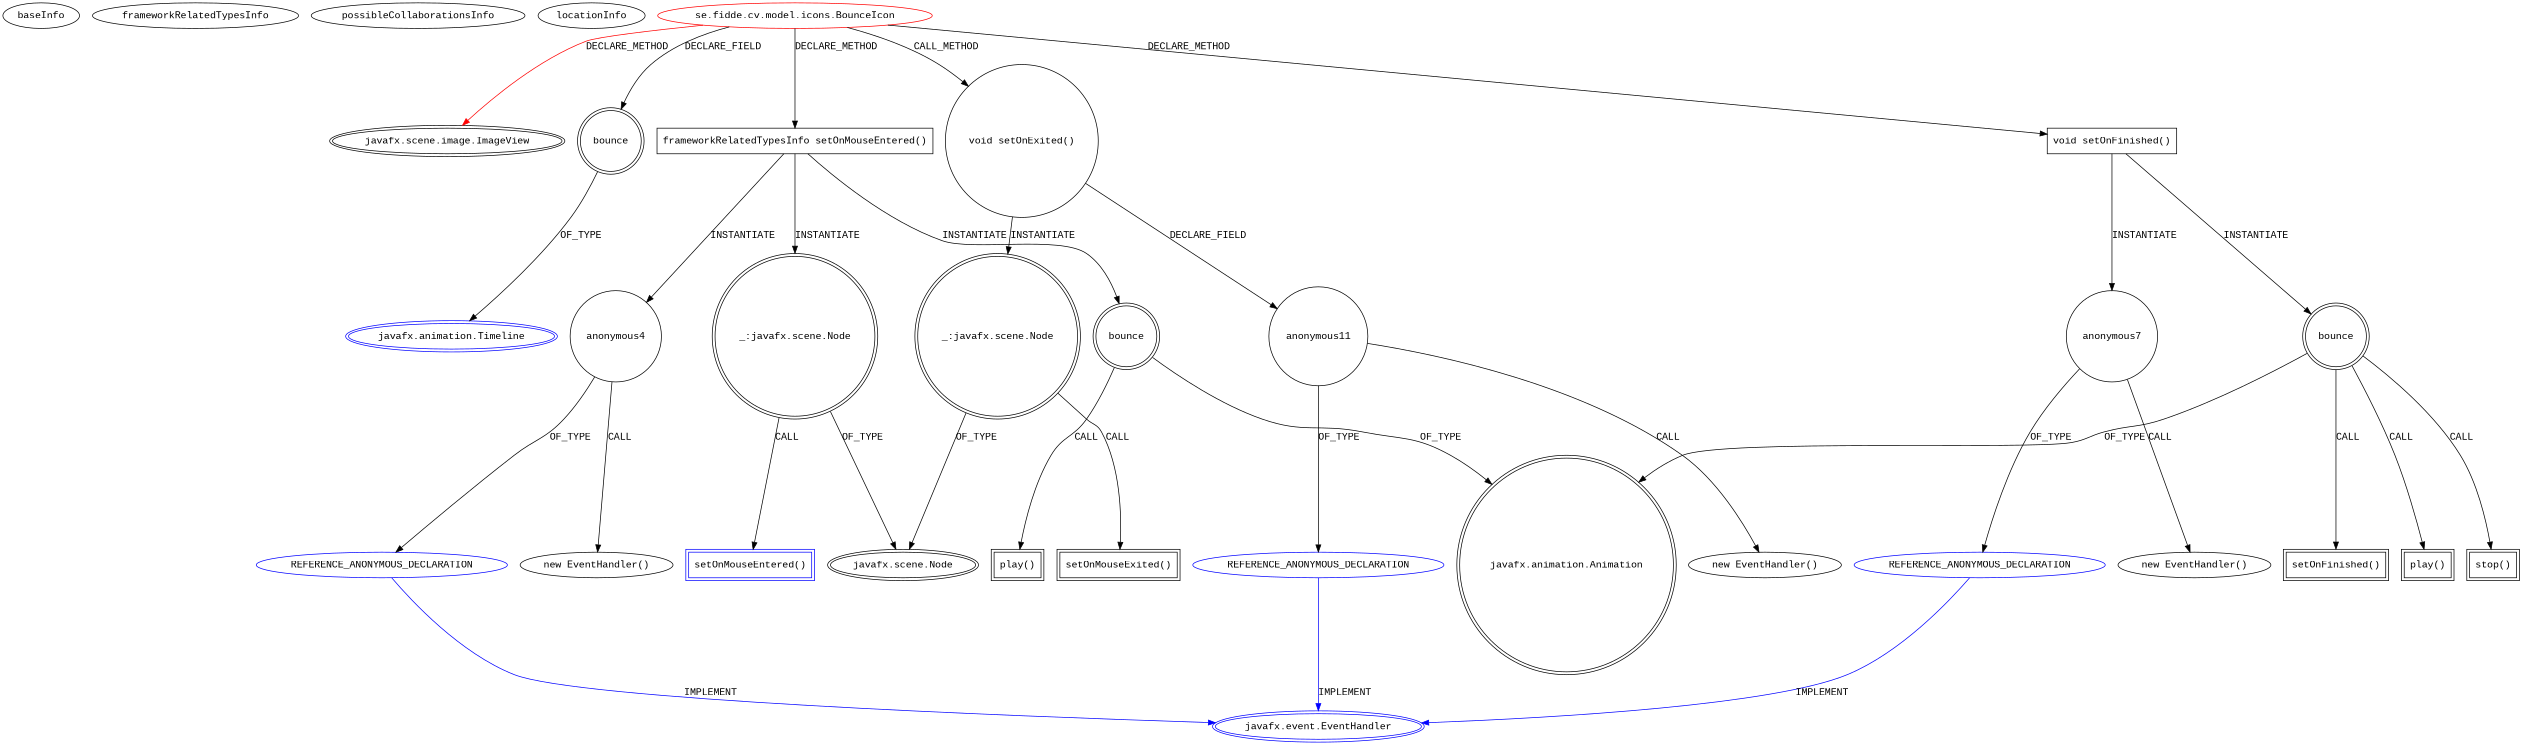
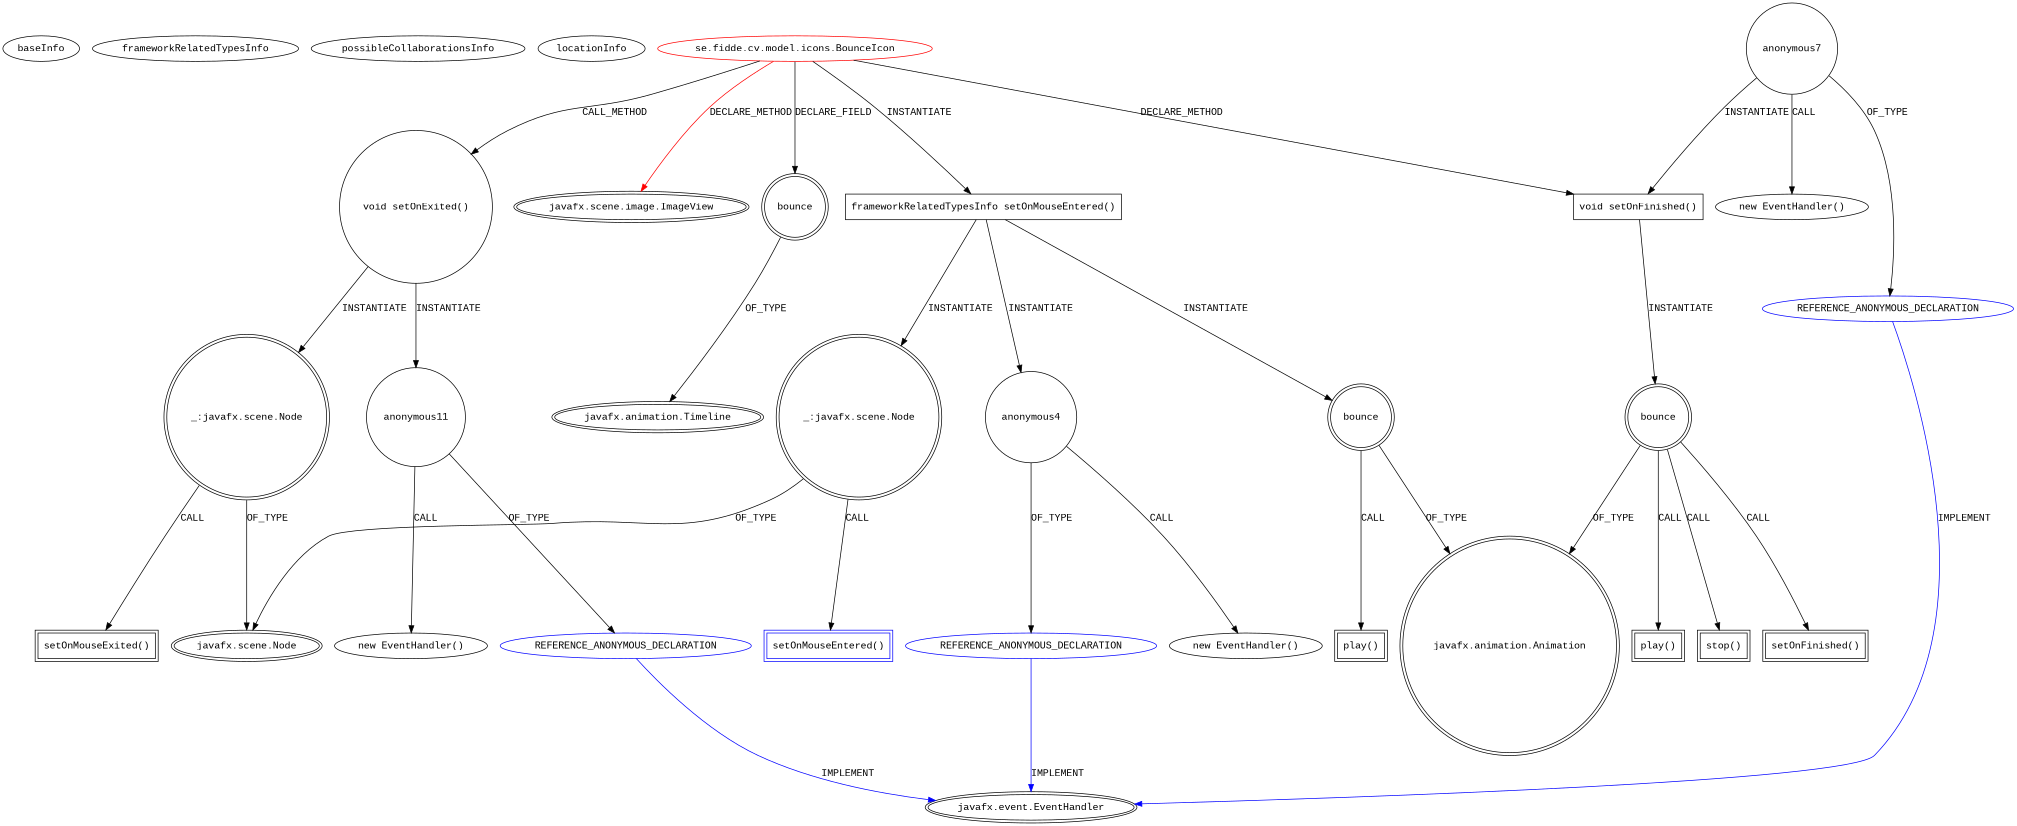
  digraph {
    fontname="Liberation Mono"
    node [fontname="Liberation Mono" isFrameworkType=true vertexType=VARIABLE_EXPRESION]
    edge [fontname="Liberation Mono"]
    baseInfo [category=extension_graph graphId=2660 isAnonymous=false possibleRelation=true isFrameworkType="" vertexType=""]
    frameworkRelatedTypesInfo [0="javafx.scene.image.ImageView" isFrameworkType="" vertexType=""]
    possibleCollaborationsInfo [0="2660~CLIENT_METHOD_DECLARATION-INSTANTIATION-~javafx.scene.image.ImageView ~javafx.event.EventHandler ~false~true" isFrameworkType="" vertexType=""]
    locationInfo [contextSignature=BounceIcon filePath="/fChristenson-cv/cv-master/src/se/fidde/cv/model/icons/BounceIcon.java" graphId=2660 projectName="fChristenson-cv" isFrameworkType="" vertexType=""]
    n5 [color=red isFrameworkType=false label="se.fidde.cv.model.icons.BounceIcon" vertexType=ROOT_CLIENT_CLASS_DECLARATION]
    n6 [label="javafx.scene.image.ImageView" peripheries=2 vertexType=FRAMEWORK_CLASS_TYPE]
    n7 [label=bounce peripheries=2 shape=circle vertexType=FIELD_DECLARATION]
    n8 [isFrameworkType=false label="frameworkRelatedTypesInfo setOnMouseEntered()" shape=box vertexType=CLIENT_METHOD_DECLARATION]
    n9 [isFrameworkType=false label="void setOnFinished()" shape=box vertexType=CLIENT_METHOD_DECLARATION]
    n10 [isFrameworkType=false label="void setOnExited()" shape=circle vertexType=CLIENT_METHOD_DECLARATION]
-   n11 [label="javafx.animation.Timeline" peripheries=2 vertexType=FRAMEWORK_CLASS_TYPE color=blue]
+   n11 [label="javafx.animation.Timeline" peripheries=2 vertexType=FRAMEWORK_CLASS_TYPE]
    n12 [label="_:javafx.scene.Node" peripheries=2 shape=circle]
    n13 [isFrameworkType=false label=anonymous4 shape=circle]
    n14 [label=bounce peripheries=2 shape=circle]
    n15 [label=bounce peripheries=2 shape=circle]
    n16 [isFrameworkType=false label=anonymous7 shape=circle]
    n17 [label="_:javafx.scene.Node" peripheries=2 shape=circle]
    n18 [isFrameworkType=false label=anonymous11 shape=circle]
    n19 [label="javafx.scene.Node" peripheries=2 vertexType=FRAMEWORK_CLASS_TYPE]
    n20 [color=blue label="setOnMouseEntered()" peripheries=2 shape=box vertexType=INSIDE_CALL]
    n21 [color=blue isFrameworkType=false label=REFERENCE_ANONYMOUS_DECLARATION vertexType=REFERENCE_ANONYMOUS_DECLARATION]
    n22 [isFrameworkType=false label="new EventHandler()" vertexType=CONSTRUCTOR_CALL]
    n23 [label="javafx.animation.Animation" peripheries=2 shape=circle vertexType=FRAMEWORK_CLASS_TYPE]
    n24 [label="play()" peripheries=2 shape=box vertexType=INSIDE_CALL]
-   n25 [label="javafx.event.EventHandler" peripheries=2 vertexType=FRAMEWORK_INTERFACE_TYPE color=blue]
+   n25 [label="javafx.event.EventHandler" peripheries=2 vertexType=FRAMEWORK_INTERFACE_TYPE]
    n26 [label="setOnFinished()" peripheries=2 shape=box vertexType=INSIDE_CALL]
    n27 [label="play()" peripheries=2 shape=box vertexType=INSIDE_CALL]
    n28 [label="stop()" peripheries=2 shape=box vertexType=INSIDE_CALL]
    n29 [color=blue isFrameworkType=false label=REFERENCE_ANONYMOUS_DECLARATION vertexType=REFERENCE_ANONYMOUS_DECLARATION]
    n30 [isFrameworkType=false label="new EventHandler()" vertexType=CONSTRUCTOR_CALL]
    n31 [label="setOnMouseExited()" peripheries=2 shape=box vertexType=INSIDE_CALL]
    n32 [color=blue isFrameworkType=false label=REFERENCE_ANONYMOUS_DECLARATION vertexType=REFERENCE_ANONYMOUS_DECLARATION]
    n33 [isFrameworkType=false label="new EventHandler()" vertexType=CONSTRUCTOR_CALL]
    n5 -> n6 [color=red label=DECLARE_METHOD]
    n5 -> n7 [label=DECLARE_FIELD]
-   n5 -> n8 [label=DECLARE_METHOD]
+   n5 -> n8 [label=INSTANTIATE]
    n5 -> n9 [label=DECLARE_METHOD]
    n5 -> n10 [label=CALL_METHOD]
    n7 -> n11 [label=OF_TYPE]
    n8 -> n12 [label=INSTANTIATE]
    n8 -> n13 [label=INSTANTIATE]
    n8 -> n14 [label=INSTANTIATE]
    n9 -> n15 [label=INSTANTIATE]
-   n9 -> n16 [label=INSTANTIATE]
+   n16 -> n9 [label=INSTANTIATE]
    n10 -> n17 [label=INSTANTIATE]
-   n10 -> n18 [label=DECLARE_FIELD]
+   n10 -> n18 [label=INSTANTIATE]
    n12 -> n19 [label=OF_TYPE]
    n12 -> n20 [label=CALL]
    n13 -> n21 [label=OF_TYPE]
    n13 -> n22 [label=CALL]
    n14 -> n23 [label=OF_TYPE]
    n14 -> n24 [label=CALL]
    n15 -> n23 [label=OF_TYPE]
    n15 -> n26 [label=CALL]
    n15 -> n27 [label=CALL]
    n15 -> n28 [label=CALL]
    n16 -> n29 [label=OF_TYPE]
    n16 -> n30 [label=CALL]
    n17 -> n19 [label=OF_TYPE]
    n17 -> n31 [label=CALL]
    n18 -> n32 [label=OF_TYPE]
    n18 -> n33 [label=CALL]
    n21 -> n25 [color=blue label=IMPLEMENT]
    n29 -> n25 [color=blue label=IMPLEMENT]
    n32 -> n25 [color=blue label=IMPLEMENT]
  }
